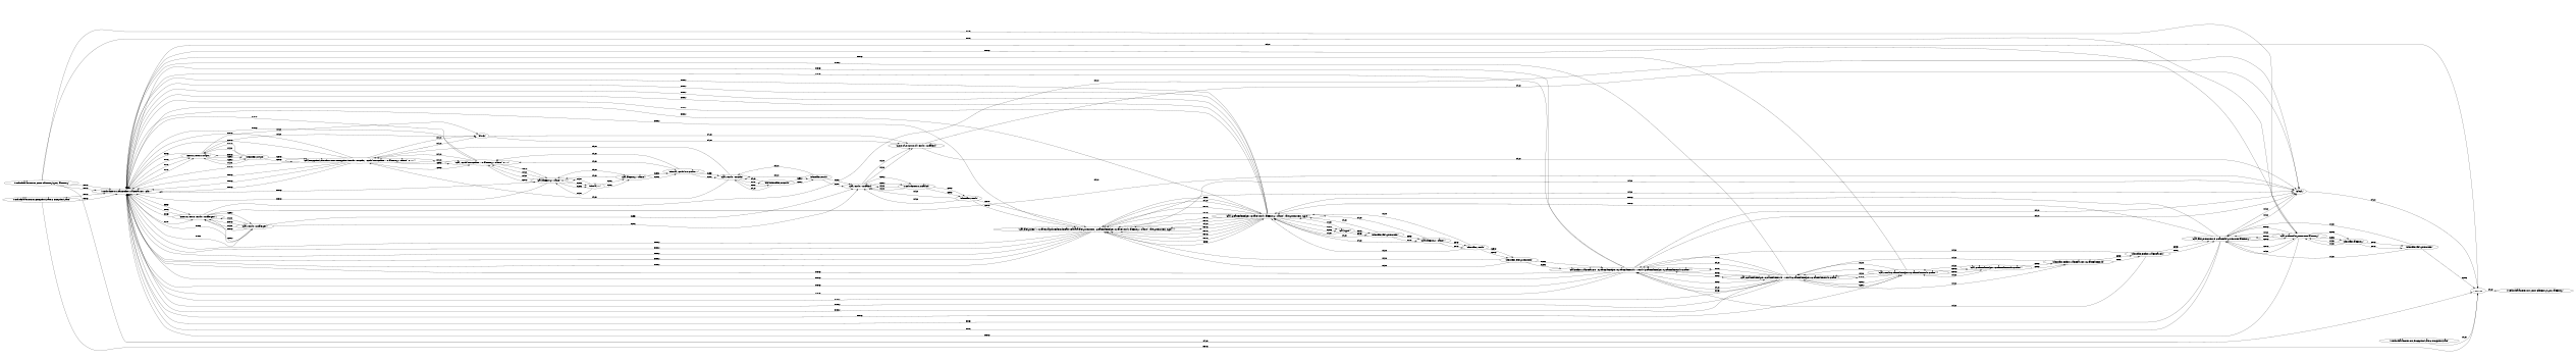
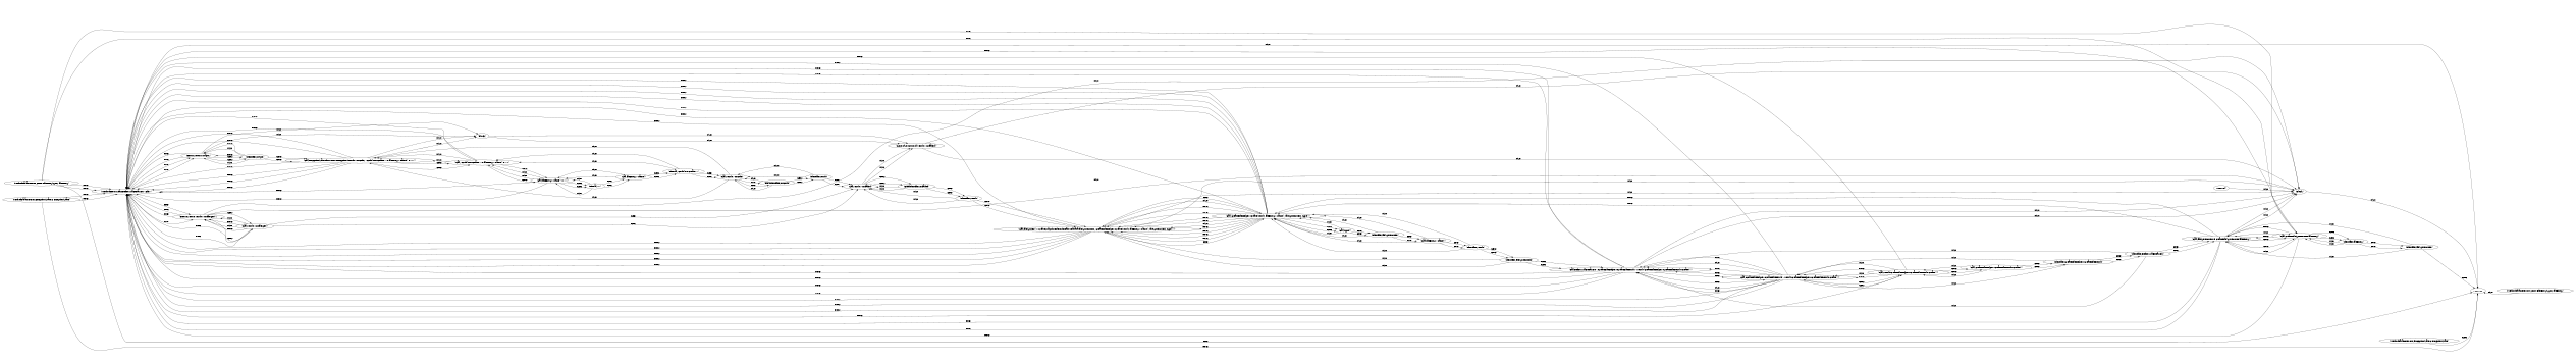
  digraph {
    rankdir=LR
    n1 [label="(MethodReturn,PassRefPtrWillBeRawPtr<File>)"]
    n2 [label="(Return,return result->m_file.get();)"]
    n3 [label="(Return,return nullptr;)"]
    1000100
    n5 [label="(Call,result->m_file.get())"]
    n6 [label="(Block,)"]
    n7 [label="(Block,)"]
    n8 [label="(Identifier,nullptr)"]
    n9 [label="(MethodParameterIn,const FileEntrySync* fileEntry)"]
    n10 [label="(Call,createFileSystemURL(fileEntry))"]
    n11 [label="(Call,fileSystemURL = createFileSystemURL(fileEntry))"]
    n12 [label="(Identifier,fileEntry)"]
    n13 [label="(MethodParameterOut,const FileEntrySync* fileEntry)"]
    n14 [label="(MethodParameterIn,ExceptionState& exceptionState)"]
    n15 [label="(MethodParameterOut,ExceptionState& exceptionState)"]
    n16 [label="(Call,result->m_failed)"]
-   n17 [label="(MethodReturn,m_failed)"]
+   n17 [label="(FieldIdentifier,m_failed)"]
    n18 [label="(ControlStructure,if (result->m_failed))"]
    n19 [label="(Call,CreateFileHelper::create(result, fileEntry->name(), fileSystemURL, type()))"]
    n20 [label="(Call,type())"]
    n21 [label="(Call,fileSystem()->createSnapshotFileAndReadMetadata(fileSystemURL, CreateFileHelper::create(result, fileEntry->name(), fileSystemURL, type())))"]
    n22 [label="(Identifier,fileSystemURL)"]
    n23 [label="(Call,CreateFileHelper::CreateFileResult> result(CreateFileHelper::CreateFileResult::create()))"]
    n24 [label="(Call,RefPtrWillBeRawPtr<CreateFileHelper::CreateFileResult> result(CreateFileHelper::CreateFileResult::create()))"]
    n25 [label="(Call,result(CreateFileHelper::CreateFileResult::create()))"]
    n26 [label="(Call,CreateFileHelper::CreateFileResult::create())"]
-   n27 [label="(Identifier,RefPtrWillBeRawPtr::CreateFileResult)"]
+   n27 [label="(Identifier,CreateFileHelper::CreateFileResult)"]
    n28 [label="(Identifier,RefPtrWillBeRawPtr)"]
    n29 [label="(Call,fileEntry->name())"]
    n30 [label="(Identifier,result)"]
    n31 [label="(Identifier,fileSystemURL)"]
    n32 [label="(Identifier,fileSystemURL)"]
    n33 [label="(Identifier,result)"]
    n34 [label="(Literal,\"'.\")"]
    n35 [label="(Call,fileEntry->name() + \"'.\")"]
    n36 [label="(Call,fileEntry->name())"]
    n37 [label="(Call,\"Could not create '\" + fileEntry->name() + \"'.\")"]
    n38 [label="(Literal,\"Could not create '\")"]
    n39 [label="(Call,result->m_code)"]
    n40 [label="(FieldIdentifier,m_code)"]
    n41 [label="(Call,exceptionState.throwDOMException(result->m_code, \"Could not create '\" + fileEntry->name() + \"'.\"))"]
    n42 [label="(Identifier,result)"]
+   1000104
    n1 -> n2 [label="CFG: "]
    n1 -> n2 [label="CFG: "]
    n1 -> n3 [label="CFG: "]
    n1 -> n3 [label="CFG: "]
    n1 -> 1000100 [label="AST: "]
    n2 -> n1 [label="DDG: "]
    n2 -> n1 [label="DDG: "]
    n2 -> n5 [label="CFG: "]
    n2 -> n5 [label="CFG: "]
    n2 -> n6 [label="AST: "]
    n2 -> n6 [label="AST: "]
    n3 -> n1 [label="DDG: "]
    n3 -> n1 [label="DDG: "]
    n3 -> n7 [label="AST: "]
    n3 -> n7 [label="AST: "]
    n3 -> n8 [label="CFG: "]
    n3 -> n8 [label="CFG: "]
    n5 -> n1 [label="DDG: "]
    n5 -> n1 [label="DDG: "]
    n5 -> n2 [label="AST: "]
    n5 -> n2 [label="DDG: "]
    n5 -> n2 [label="AST: "]
    n5 -> n2 [label="DDG: "]
    n5 -> n16 [label="CFG: "]
    n5 -> n16 [label="CFG: "]
    n6 -> 1000100 [label="AST: "]
    n7 -> n18 [label="AST: "]
    n7 -> n18 [label="AST: "]
    n8 -> n3 [label="AST: "]
    n8 -> n3 [label="DDG: "]
    n8 -> n3 [label="AST: "]
    n8 -> n3 [label="DDG: "]
    n8 -> n41 [label="CFG: "]
    n8 -> n41 [label="CFG: "]
    n9 -> n1 [label="DDG: "]
    n9 -> n1 [label="DDG: "]
-   n9 -> 1000100 [label="AST: "]
+   n9 -> 1000100 [label="CFG: "]
    n9 -> n10 [label="DDG: "]
    n9 -> n10 [label="DDG: "]
    n10 -> n1 [label="DDG: "]
    n10 -> n1 [label="DDG: "]
    n10 -> n11 [label="AST: "]
    n10 -> n11 [label="DDG: "]
    n10 -> n11 [label="AST: "]
    n10 -> n11 [label="DDG: "]
    n10 -> n12 [label="CFG: "]
    n10 -> n12 [label="CFG: "]
    n11 -> n1 [label="DDG: "]
    n11 -> n1 [label="DDG: "]
    n11 -> n6 [label="AST: "]
    n11 -> n6 [label="AST: "]
    n11 -> n10 [label="CFG: "]
    n11 -> n10 [label="CFG: "]
    n11 -> n19 [label="DDG: "]
    n11 -> n19 [label="DDG: "]
    n12 -> n10 [label="AST: "]
    n12 -> n10 [label="AST: "]
    n12 -> n22 [label="CFG: "]
    n12 -> n22 [label="CFG: "]
-   1000100 -> n13 [label="AST: "]
+   n13 -> 1000100 [label="AST: "]
    n14 -> n1 [label="DDG: "]
    n14 -> n1 [label="DDG: "]
    n14 -> 1000100 [label="DDG: "]
-   n15 -> 1000100 [label="AST: "]
+   n15 -> 1000100 [label="CFG: "]
    n16 -> n17 [label="CFG: "]
    n16 -> n17 [label="CFG: "]
    n16 -> n18 [label="AST: "]
    n16 -> n18 [label="AST: "]
    n17 -> n16 [label="AST: "]
    n17 -> n16 [label="AST: "]
    n17 -> n33 [label="CFG: "]
    n17 -> n33 [label="CFG: "]
    n18 -> n6 [label="AST: "]
    n18 -> n6 [label="AST: "]
    n19 -> n1 [label="DDG: "]
    n19 -> n1 [label="DDG: "]
    n19 -> n1 [label="DDG: "]
    n19 -> n1 [label="DDG: "]
    n19 -> n1 [label="DDG: "]
    n19 -> n1 [label="DDG: "]
    n19 -> n20 [label="CFG: "]
    n19 -> n20 [label="CFG: "]
    n19 -> n21 [label="AST: "]
    n19 -> n21 [label="DDG: "]
    n19 -> n21 [label="DDG: "]
    n19 -> n21 [label="DDG: "]
    n19 -> n21 [label="DDG: "]
    n19 -> n21 [label="AST: "]
    n19 -> n21 [label="DDG: "]
    n19 -> n21 [label="DDG: "]
    n19 -> n21 [label="DDG: "]
    n19 -> n21 [label="DDG: "]
    n20 -> n19 [label="AST: "]
    n20 -> n19 [label="AST: "]
    n20 -> n32 [label="CFG: "]
    n20 -> n32 [label="CFG: "]
    n21 -> n1 [label="DDG: "]
    n21 -> n1 [label="DDG: "]
    n21 -> n1 [label="DDG: "]
    n21 -> n1 [label="DDG: "]
    n21 -> n1 [label="DDG: "]
    n21 -> n1 [label="DDG: "]
    n21 -> n6 [label="AST: "]
    n21 -> n6 [label="AST: "]
    n21 -> n19 [label="CFG: "]
    n21 -> n19 [label="CFG: "]
    n22 -> 1000100 [label="CFG: "]
    n22 -> n11 [label="AST: "]
    n22 -> n11 [label="AST: "]
    n23 -> n1 [label="DDG: "]
    n23 -> n1 [label="DDG: "]
    n23 -> n1 [label="DDG: "]
    n23 -> n1 [label="DDG: "]
    n23 -> n24 [label="AST: "]
    n23 -> n24 [label="DDG: "]
    n23 -> n24 [label="DDG: "]
    n23 -> n24 [label="AST: "]
    n23 -> n24 [label="DDG: "]
    n23 -> n24 [label="DDG: "]
    n23 -> n25 [label="CFG: "]
    n23 -> n25 [label="CFG: "]
    n24 -> n1 [label="DDG: "]
    n24 -> n1 [label="DDG: "]
    n24 -> n1 [label="DDG: "]
    n24 -> n1 [label="DDG: "]
    n24 -> n1 [label="DDG: "]
    n24 -> n1 [label="DDG: "]
    n24 -> n6 [label="AST: "]
    n24 -> n6 [label="AST: "]
    n24 -> n23 [label="CFG: "]
    n24 -> n23 [label="CFG: "]
    n25 -> n1 [label="DDG: "]
    n25 -> n1 [label="DDG: "]
    n25 -> n23 [label="AST: "]
    n25 -> n23 [label="DDG: "]
    n25 -> n23 [label="AST: "]
    n25 -> n23 [label="DDG: "]
    n25 -> n26 [label="CFG: "]
    n25 -> n26 [label="CFG: "]
    n26 -> n25 [label="AST: "]
    n26 -> n25 [label="AST: "]
    n26 -> n27 [label="CFG: "]
    n26 -> n27 [label="CFG: "]
    n27 -> n23 [label="AST: "]
    n27 -> n23 [label="AST: "]
    n27 -> n28 [label="CFG: "]
    n27 -> n28 [label="CFG: "]
    n28 -> n11 [label="CFG: "]
    n28 -> n11 [label="CFG: "]
    n28 -> n24 [label="AST: "]
    n28 -> n24 [label="AST: "]
    n29 -> n19 [label="AST: "]
    n29 -> n19 [label="AST: "]
    n29 -> n30 [label="CFG: "]
    n29 -> n30 [label="CFG: "]
    n30 -> n19 [label="AST: "]
    n30 -> n19 [label="AST: "]
    n30 -> n31 [label="CFG: "]
    n30 -> n31 [label="CFG: "]
    n31 -> n21 [label="AST: "]
    n31 -> n21 [label="AST: "]
    n31 -> n24 [label="CFG: "]
    n31 -> n24 [label="CFG: "]
    n32 -> n19 [label="AST: "]
    n32 -> n19 [label="AST: "]
    n32 -> n29 [label="CFG: "]
    n32 -> n29 [label="CFG: "]
    n33 -> n16 [label="AST: "]
    n33 -> n16 [label="AST: "]
    n33 -> n21 [label="CFG: "]
    n33 -> n21 [label="CFG: "]
    n34 -> n35 [label="AST: "]
    n34 -> n35 [label="AST: "]
    n34 -> n36 [label="CFG: "]
    n34 -> n36 [label="CFG: "]
    n35 -> n1 [label="DDG: "]
    n35 -> n1 [label="DDG: "]
    n35 -> n34 [label="CFG: "]
    n35 -> n34 [label="CFG: "]
    n35 -> n37 [label="AST: "]
    n35 -> n37 [label="AST: "]
    n36 -> n35 [label="AST: "]
    n36 -> n35 [label="AST: "]
    n36 -> n38 [label="CFG: "]
    n36 -> n38 [label="CFG: "]
    n37 -> n1 [label="DDG: "]
    n37 -> n1 [label="DDG: "]
    n37 -> n35 [label="CFG: "]
    n37 -> n35 [label="CFG: "]
    n37 -> n41 [label="AST: "]
    n37 -> n41 [label="AST: "]
    n38 -> n37 [label="AST: "]
    n38 -> n37 [label="AST: "]
    n38 -> n39 [label="CFG: "]
    n38 -> n39 [label="CFG: "]
    n39 -> n40 [label="CFG: "]
    n39 -> n40 [label="CFG: "]
    n39 -> n41 [label="AST: "]
    n39 -> n41 [label="AST: "]
    n40 -> n39 [label="AST: "]
    n40 -> n39 [label="AST: "]
    n40 -> n42 [label="CFG: "]
    n40 -> n42 [label="CFG: "]
    n41 -> n1 [label="DDG: "]
    n41 -> n1 [label="DDG: "]
    n41 -> n1 [label="DDG: "]
    n41 -> n1 [label="DDG: "]
    n41 -> n1 [label="DDG: "]
    n41 -> n1 [label="DDG: "]
    n41 -> n7 [label="AST: "]
    n41 -> n7 [label="AST: "]
    n41 -> n37 [label="CFG: "]
    n41 -> n37 [label="CFG: "]
    n42 -> n16 [label="CFG: "]
    n42 -> n16 [label="CFG: "]
    n42 -> n39 [label="AST: "]
    n42 -> n39 [label="AST: "]
+   1000104 -> n6 [label="AST: "]
  }
